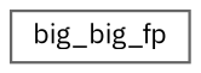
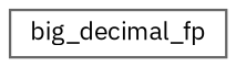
  digraph {
    rankdir=LR
    fontname="IBM Plex Sans"
-   n1 [color=grey40 fillcolor=white fontname="IBM Plex Sans" fontsize=10 height=0.2 label=big_big_fp shape=box style=filled width=0.4]
+   n1 [color=grey40 fillcolor=white fontname="IBM Plex Sans" fontsize=10 height=0.2 label=big_decimal_fp shape=box style=filled width=0.4]
  }
